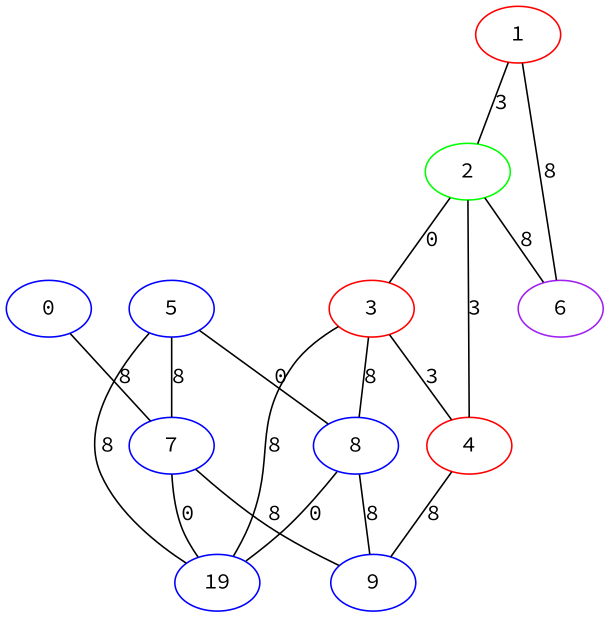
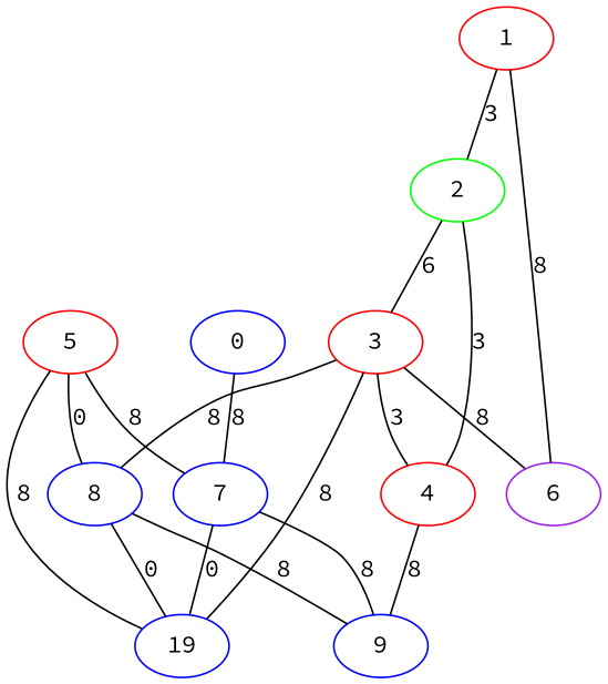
  graph {
    fontname="Source Code Pro"
    node [color=blue fontname="Source Code Pro" weight=1]
    edge [fontname="Source Code Pro"]
    0
    7 [weight=3]
    2 [color=green weight=2]
    1 [color=red]
    6 [color=purple weight=4]
    n6 [label=19 weight=3]
    9 [weight=3]
    3 [color=red]
    4 [color=red]
    8 [weight=3]
-   5
+   5 [color=red]
    0 -- 7 [label=8]
    7 -- n6 [label=0]
    7 -- 9 [label=8]
-   2 -- 6 [label=8]
-   2 -- 3 [label=0]
+   3 -- 6 [label=8]
+   2 -- 3 [label=6]
    2 -- 4 [label=3]
    1 -- 2 [label=3]
    1 -- 6 [label=8]
    3 -- n6 [label=8]
    3 -- 4 [label=3]
    3 -- 8 [label=8]
    4 -- 9 [label=8]
    8 -- n6 [label=0]
    8 -- 9 [label=8]
    5 -- 7 [label=8]
    5 -- n6 [label=8]
    5 -- 8 [label=0]
  }
